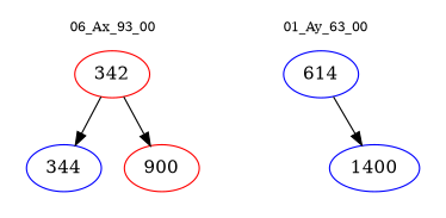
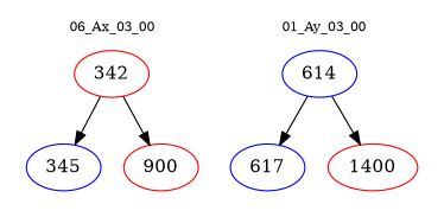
  digraph {
    fontname="DejaVu Serif"
    node [color=red fontname="DejaVu Serif"]
    edge [color=black fontname="DejaVu Serif"]
    n1 [label=342]
-   n2 [color=blue label=344]
+   n2 [color=blue label=345]
    n3 [label=900]
    n4 [color=blue label=614]
-   n6 [color=blue label=1400]
+   n5 [color=blue label=617]
+   n6 [label=1400]
    subgraph cluster_1 {
      color=white
      fontsize=10
-     label="06_Ax_93_00"
+     label="06_Ax_03_00"
      n1
      n2
      n3
    }
    subgraph cluster_2 {
      color=white
      fontsize=10
-     label="01_Ay_63_00"
+     label="01_Ay_03_00"
      n4
+     n5
      n6
    }
    n1 -> n2
    n1 -> n3
+   n4 -> n5
    n4 -> n6
  }
